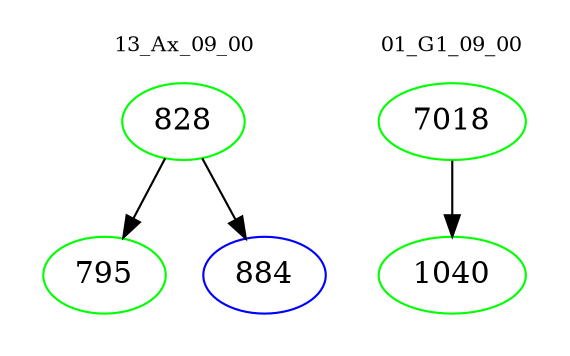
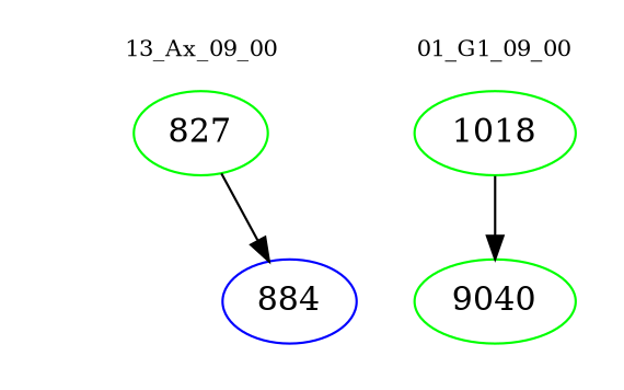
  digraph {
    node [color=green]
    edge [color=black]
-   n1 [label=828]
-   n2 [label=795]
+   n1 [label=827]
    n3 [color=blue label=884]
-   n4 [label=7018]
-   n5 [label=1040]
+   n4 [label=1018]
+   n5 [label=9040]
    subgraph cluster_1 {
      color=white
      fontsize=10
      label="13_Ax_09_00"
      n1
-     n2
      n3
    }
    subgraph cluster_2 {
      color=white
      fontsize=10
      label="01_G1_09_00"
      n4
      n5
    }
-   n1 -> n2
    n1 -> n3
    n4 -> n5
  }
